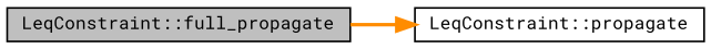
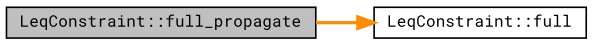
  digraph {
    rankdir=LR
    fontname="Roboto Mono"
    node [color=black fontname="Roboto Mono" fontsize=10 shape=record style=filled]
    n1 [fillcolor=grey75 fontcolor=black height=0.2 label="LeqConstraint::full_propagate" width=0.4]
-   n2 [fillcolor=white height=0.2 label="LeqConstraint::propagate" width=0.4]
+   n2 [fillcolor=white height=0.2 label="LeqConstraint::full" width=0.4]
    n1 -> n2 [color=darkorange fontname="Roboto Mono" fontsize=10 labelfontname=FreeSans labelfontsize=10 style=bold arrowhead=normal]
  }
